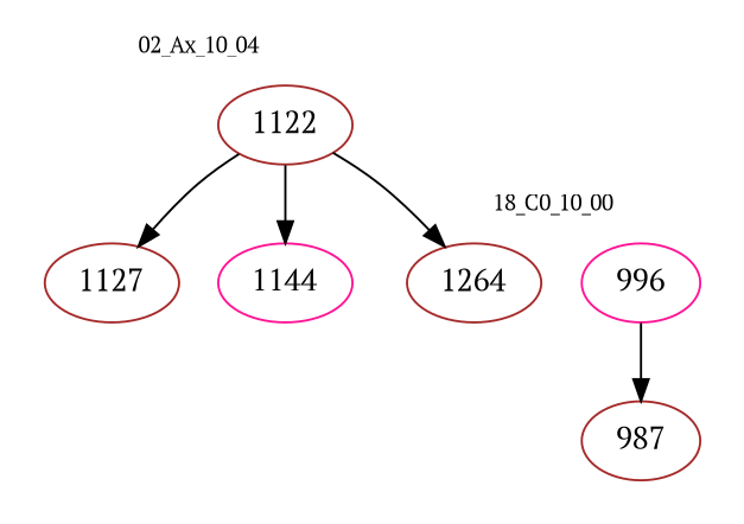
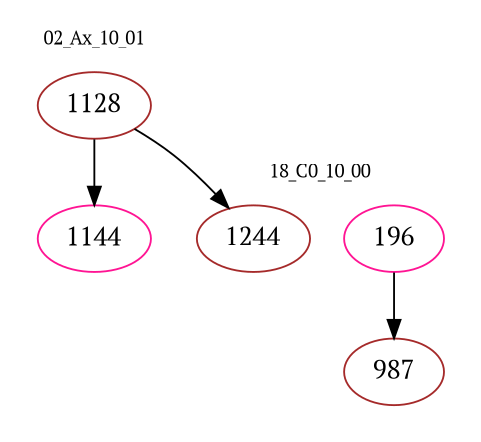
  digraph {
    fontname="PT Serif"
    node [color=brown fontname="PT Serif"]
    edge [color=black fontname="PT Serif"]
-   n1 [label=1122]
-   n2 [label=1127]
+   n1 [label=1128]
    n3 [color=deeppink label=1144]
-   n4 [color=deeppink label=996]
+   n4 [color=deeppink label=196]
    n5 [label=987]
-   n6 [label=1264]
+   n6 [label=1244]
    subgraph cluster_1 {
      color=white
      fontsize=10
-     label="02_Ax_10_04"
+     label="02_Ax_10_01"
      n1
-     n2
      n3
    }
    subgraph cluster_2 {
      color=white
      fontsize=10
      label="18_C0_10_00"
      n4
      n5
      n6
    }
-   n1 -> n2
    n1 -> n3
    n1 -> n6
    n4 -> n5
  }
